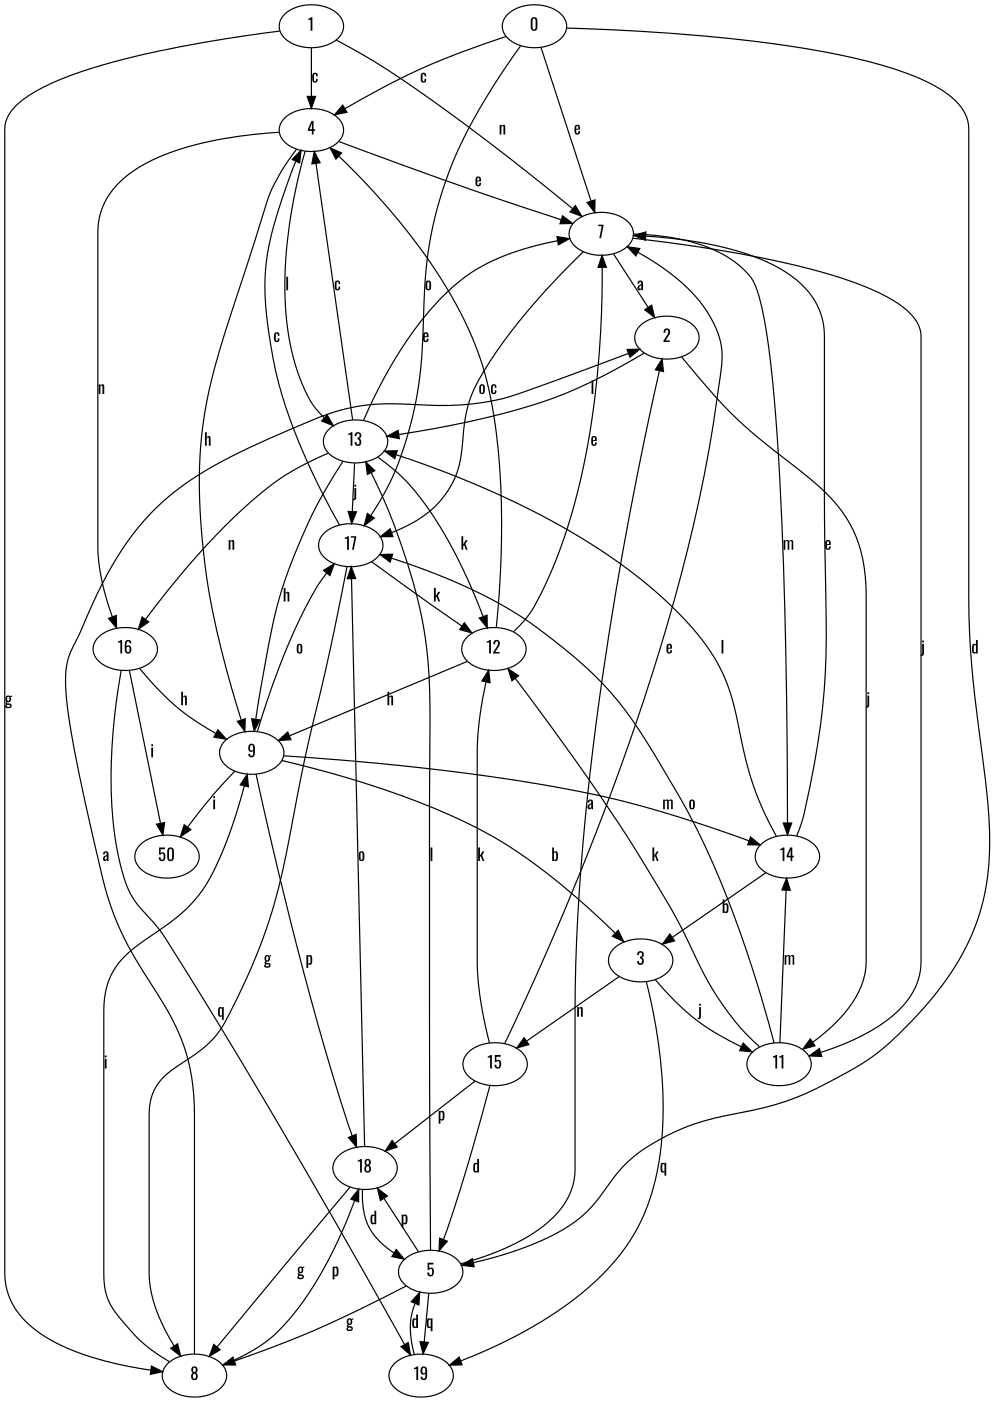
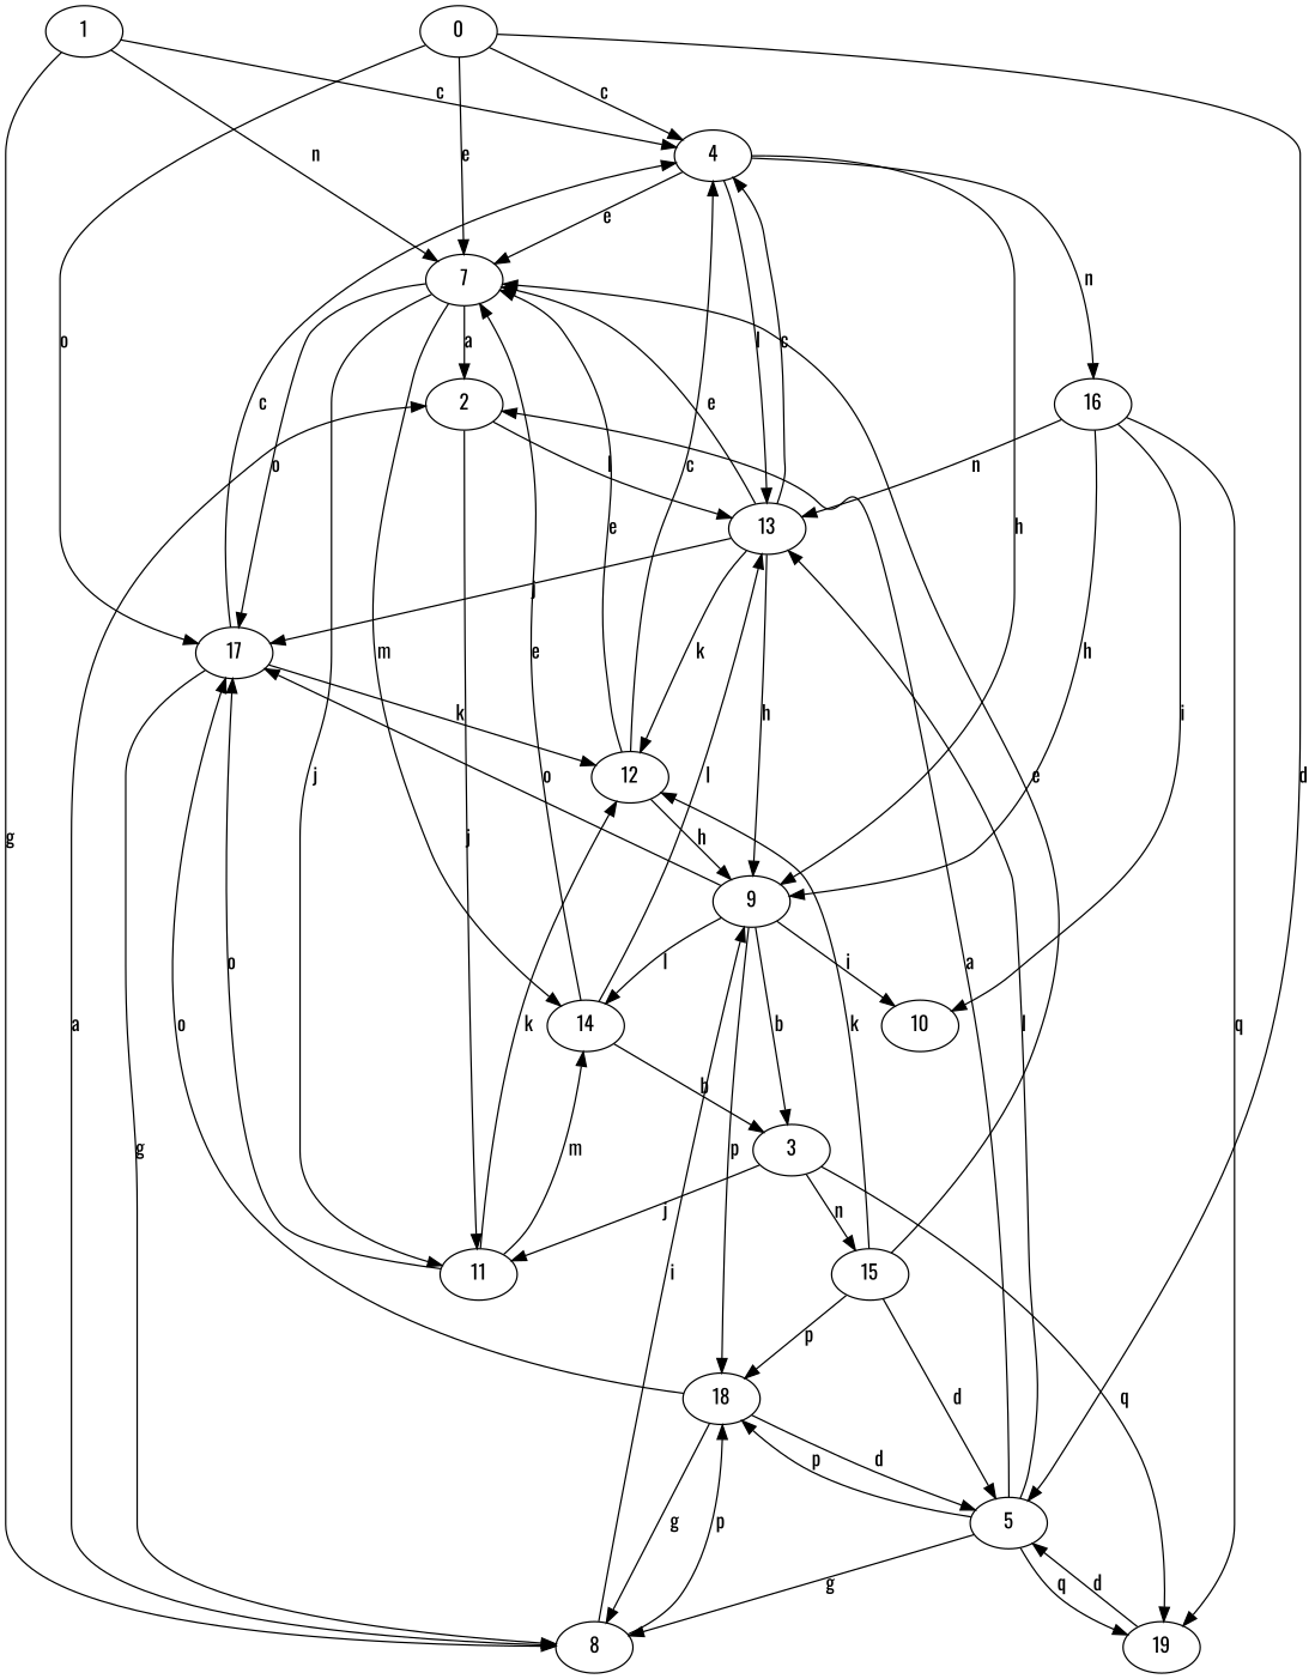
  strict digraph {
    fontname=Oswald
    node [fontname=Oswald]
    edge [fontname=Oswald]
    1
    4
    8
    7
    13
    9
    16
    2
    18
    15
    5
    12
    11
    17
    14
    0
    19
    3
-   10 [label=50]
+   10
    1 -> 4 [label=c]
    1 -> 8 [label=g]
    1 -> 7 [label=n]
    4 -> 7 [label=e]
    4 -> 13 [label=l]
    4 -> 9 [label=h]
    4 -> 16 [label=n]
    8 -> 9 [label=i]
    8 -> 2 [label=a]
    8 -> 18 [label=p]
    7 -> 2 [label=a]
    7 -> 11 [label=j]
    7 -> 17 [label=o]
    7 -> 14 [label=m]
    13 -> 4 [label=c]
    13 -> 7 [label=e]
    13 -> 9 [label=h]
-   13 -> 16 [label=n]
+   16 -> 13 [label=n]
    13 -> 12 [label=k]
    13 -> 17 [label=j]
    9 -> 18 [label=p]
    9 -> 17 [label=o]
-   9 -> 14 [label=m]
+   9 -> 14 [label=l]
    9 -> 3 [label=b]
    9 -> 10 [label=i]
    16 -> 9 [label=h]
    16 -> 19 [label=q]
    16 -> 10 [label=i]
    2 -> 13 [label=l]
    2 -> 11 [label=j]
    18 -> 8 [label=g]
    18 -> 5 [label=d]
    18 -> 17 [label=o]
    15 -> 7 [label=e]
    15 -> 18 [label=p]
    15 -> 5 [label=d]
    15 -> 12 [label=k]
    5 -> 8 [label=g]
    5 -> 13 [label=l]
    5 -> 2 [label=a]
    5 -> 18 [label=p]
    5 -> 19 [label=q]
    12 -> 4 [label=c]
    12 -> 7 [label=e]
    12 -> 9 [label=h]
    11 -> 12 [label=k]
    11 -> 17 [label=o]
    11 -> 14 [label=m]
    17 -> 4 [label=c]
    17 -> 8 [label=g]
    17 -> 12 [label=k]
    14 -> 7 [label=e]
    14 -> 13 [label=l]
    14 -> 3 [label=b]
    0 -> 4 [label=c]
    0 -> 7 [label=e]
    0 -> 5 [label=d]
    0 -> 17 [label=o]
    19 -> 5 [label=d]
    3 -> 15 [label=n]
    3 -> 11 [label=j]
    3 -> 19 [label=q]
  }
